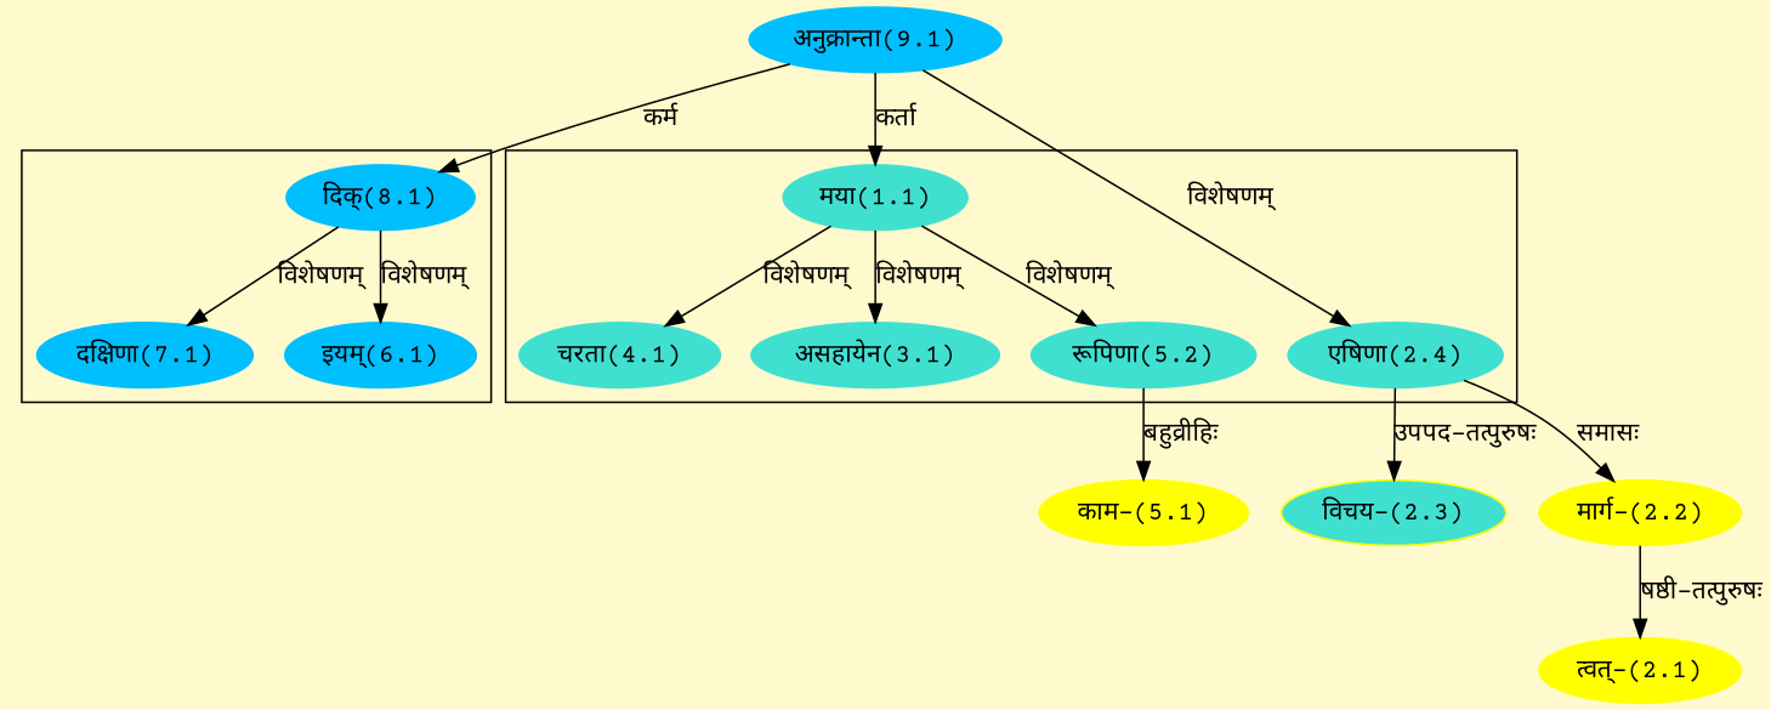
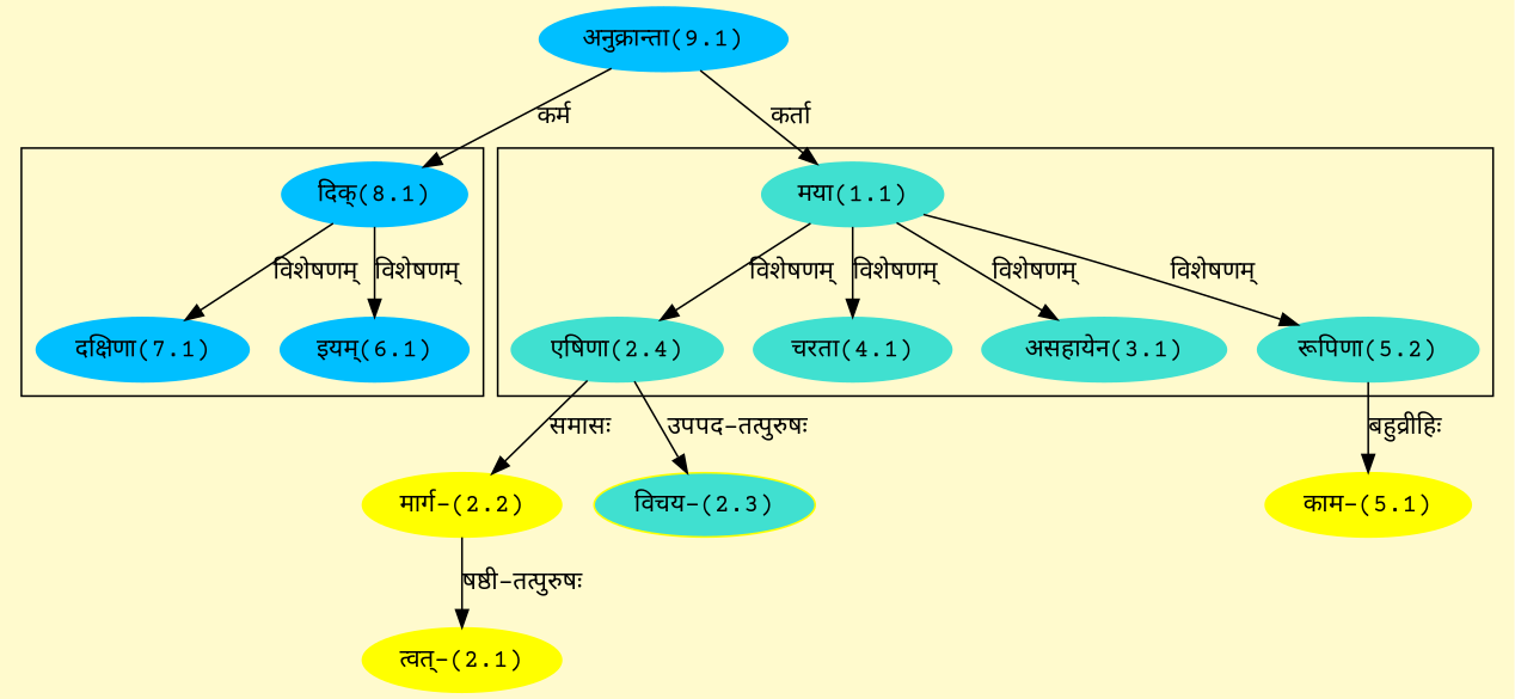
  digraph {
    bgcolor=lemonchiffon1
    compound=true
    fontname="Courier Prime"
    rankdir=BT
    node [color="#40E0D0" fontname="Courier Prime" style=filled]
    edge [dir=back fontname="Courier Prime"]
    n1 [label="एषिणा(2.4)"]
    n2 [label="मया(1.1)"]
    n3 [label="असहायेन(3.1)"]
    n4 [label="चरता(4.1)"]
    n5 [label="रूपिणा(5.2)"]
    n6 [color="#00BFFF" label="इयम्(6.1)"]
    n7 [color="#00BFFF" label="दिक्(8.1)"]
    n8 [color="#00BFFF" label="दक्षिणा(7.1)"]
    n9 [color="#00BFFF" label="अनुक्रान्ता(9.1)"]
    n10 [color="#FFFF00" label="त्वत्-(2.1)"]
    n11 [color="#FFFF00" label="मार्ग-(2.2)"]
    n12 [color="#FFFF00" fillcolor="#40E0D0" label="विचय-(2.3)"]
    n13 [color="#FFFF00" label="काम-(5.1)"]
    subgraph cluster_1 {
      n1
      n2
      n3
      n4
      n5
    }
    subgraph cluster_2 {
      n6
      n7
      n8
    }
-   n1 -> n9 [label="विशेषणम्"]
+   n1 -> n2 [label="विशेषणम्"]
    n2 -> n9 [label="कर्ता"]
    n3 -> n2 [label="विशेषणम्"]
    n4 -> n2 [label="विशेषणम्"]
    n5 -> n2 [label="विशेषणम्"]
    n6 -> n7 [label="विशेषणम्"]
    n7 -> n9 [label="कर्म"]
    n8 -> n7 [label="विशेषणम्"]
    n10 -> n11 [label="षष्ठी-तत्पुरुषः"]
    n11 -> n1 [label="समासः"]
    n12 -> n1 [label="उपपद-तत्पुरुषः"]
    n13 -> n5 [label="बहुव्रीहिः"]
  }
